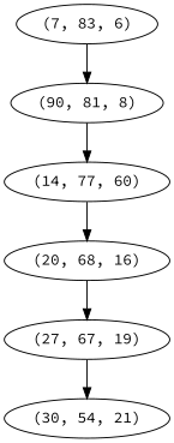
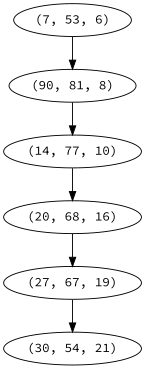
  digraph {
    fontname="Source Code Pro"
    node [fontname="Source Code Pro"]
    edge [fontname="Source Code Pro"]
    n1 [label="(90, 81, 8)"]
-   "(7, 83, 6)"
-   "(14, 77, 10)" [label="(14, 77, 60)"]
+   "(7, 83, 6)" [label="(7, 53, 6)"]
+   "(14, 77, 10)"
    "(20, 68, 16)"
    n5 [label="(27, 67, 19)"]
    "(30, 54, 21)"
    n1 -> "(14, 77, 10)"
    "(7, 83, 6)" -> n1
    "(14, 77, 10)" -> "(20, 68, 16)"
    "(20, 68, 16)" -> n5
    n5 -> "(30, 54, 21)"
  }
